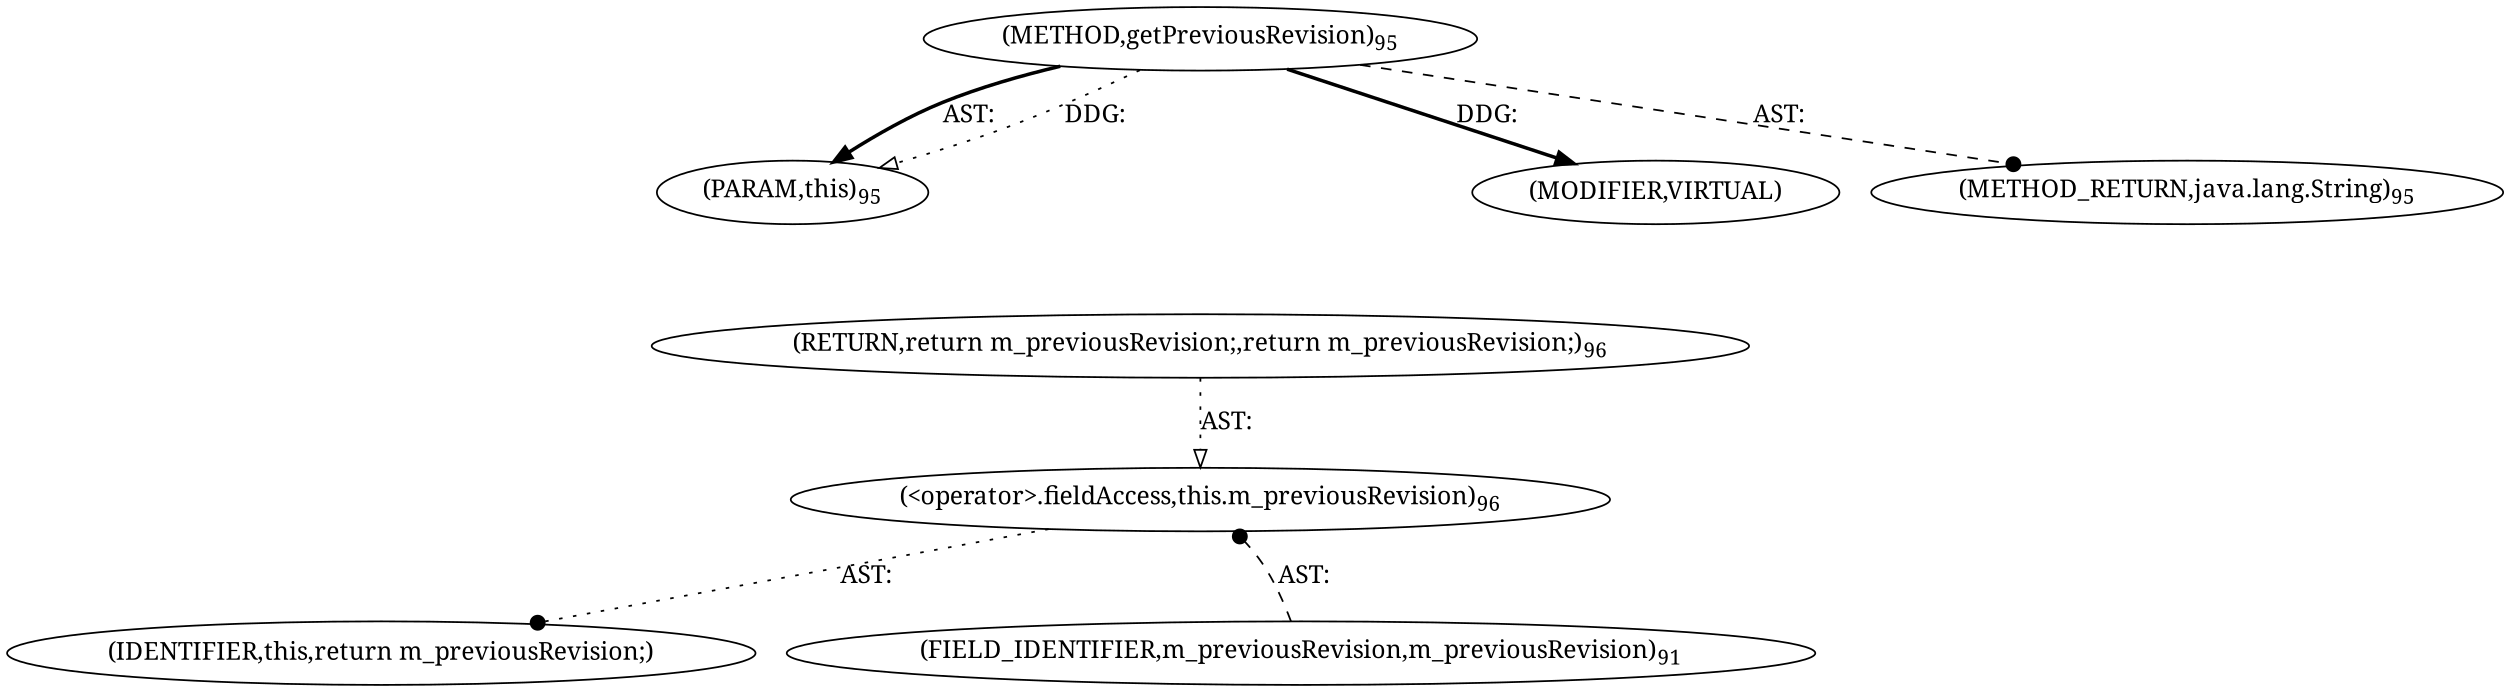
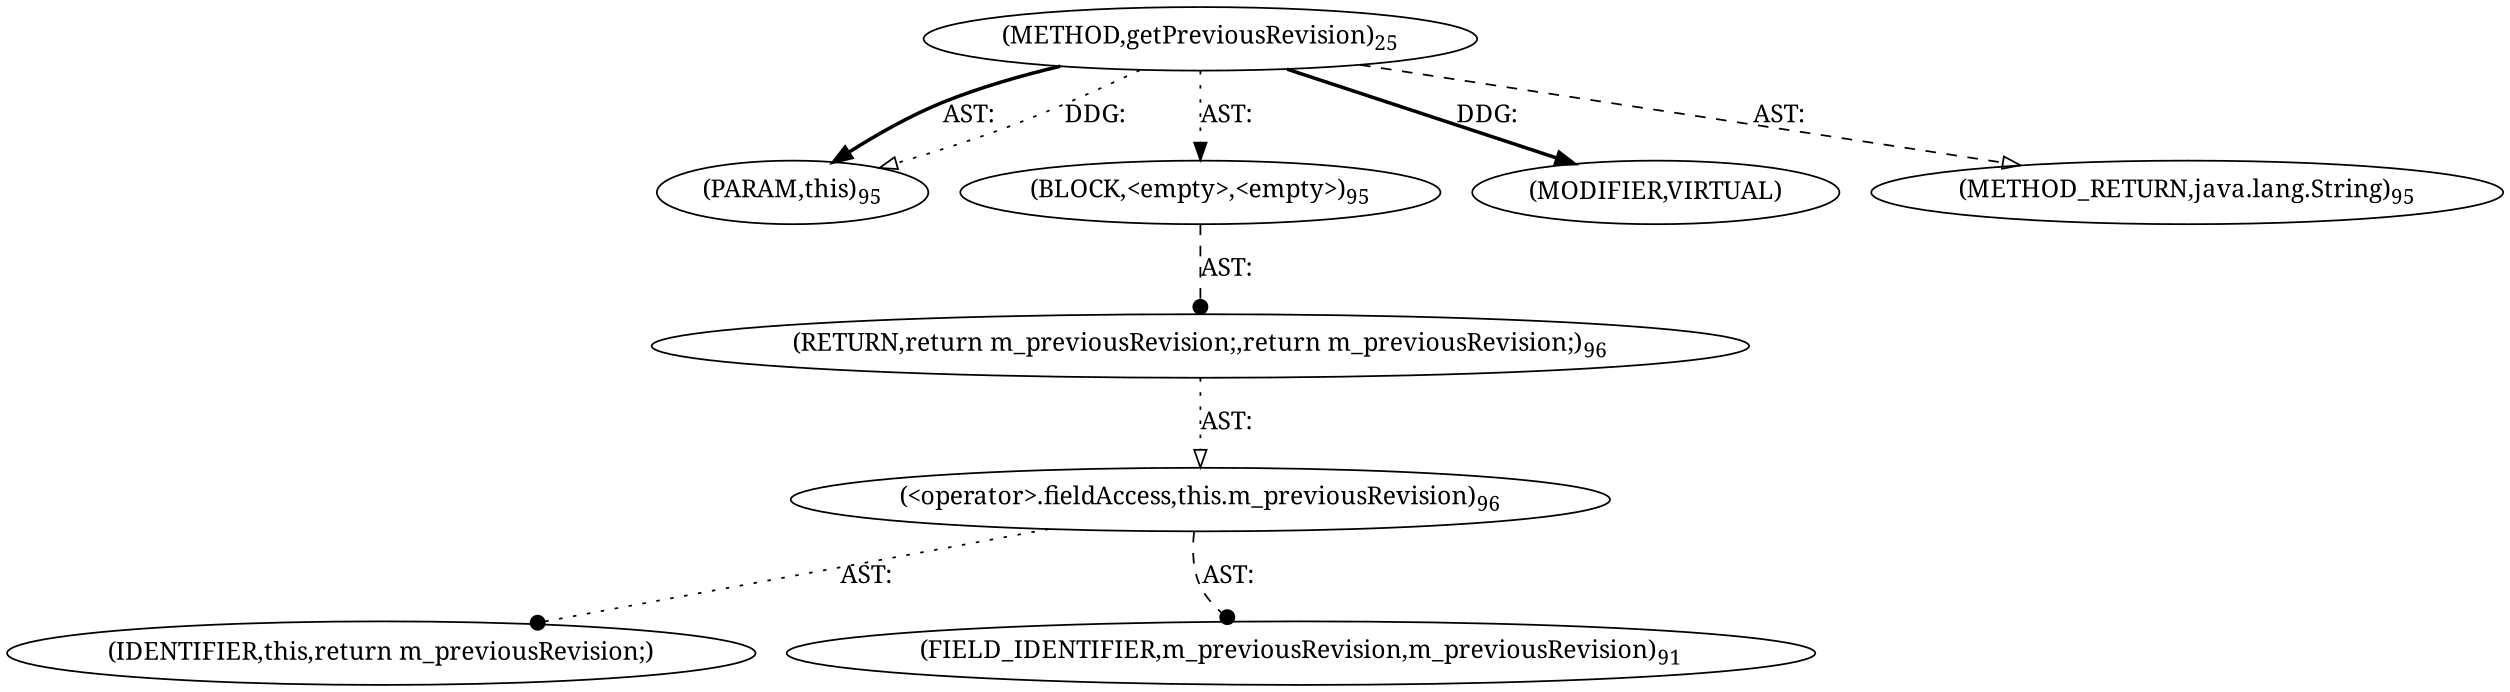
  digraph {
    fontname="Noto Serif"
    node [fontname="Noto Serif"]
    edge [arrowhead=dot fontname="Noto Serif" style=dotted]
-   n1 [label=<(METHOD,getPreviousRevision)<SUB>95</SUB>>]
+   n1 [label=<(METHOD,getPreviousRevision)<SUB>25</SUB>>]
    n2 [label=<(PARAM,this)<SUB>95</SUB>>]
+   n3 [label=<(BLOCK,&lt;empty&gt;,&lt;empty&gt;)<SUB>95</SUB>>]
    n4 [label=<(MODIFIER,VIRTUAL)>]
    n5 [label=<(METHOD_RETURN,java.lang.String)<SUB>95</SUB>>]
    n6 [label=<(RETURN,return m_previousRevision;,return m_previousRevision;)<SUB>96</SUB>>]
    n7 [label=<(&lt;operator&gt;.fieldAccess,this.m_previousRevision)<SUB>96</SUB>>]
    n8 [label=<(IDENTIFIER,this,return m_previousRevision;)>]
    n9 [label=<(FIELD_IDENTIFIER,m_previousRevision,m_previousRevision)<SUB>91</SUB>>]
    n1 -> n2 [arrowhead=normal label="AST: " style=bold]
    n1 -> n2 [arrowhead=onormal label="DDG: "]
+   n1 -> n3 [arrowhead=normal label="AST: "]
    n1 -> n4 [arrowhead=normal label="DDG: " style=bold]
-   n1 -> n5 [label="AST: " style=dashed]
+   n1 -> n5 [arrowhead=onormal label="AST: " style=dashed]
+   n3 -> n6 [label="AST: " style=dashed]
    n6 -> n7 [arrowhead=onormal label="AST: "]
    n7 -> n8 [label="AST: "]
-   n9 -> n7 [label="AST: " style=dashed]
+   n7 -> n9 [label="AST: " style=dashed]
  }
